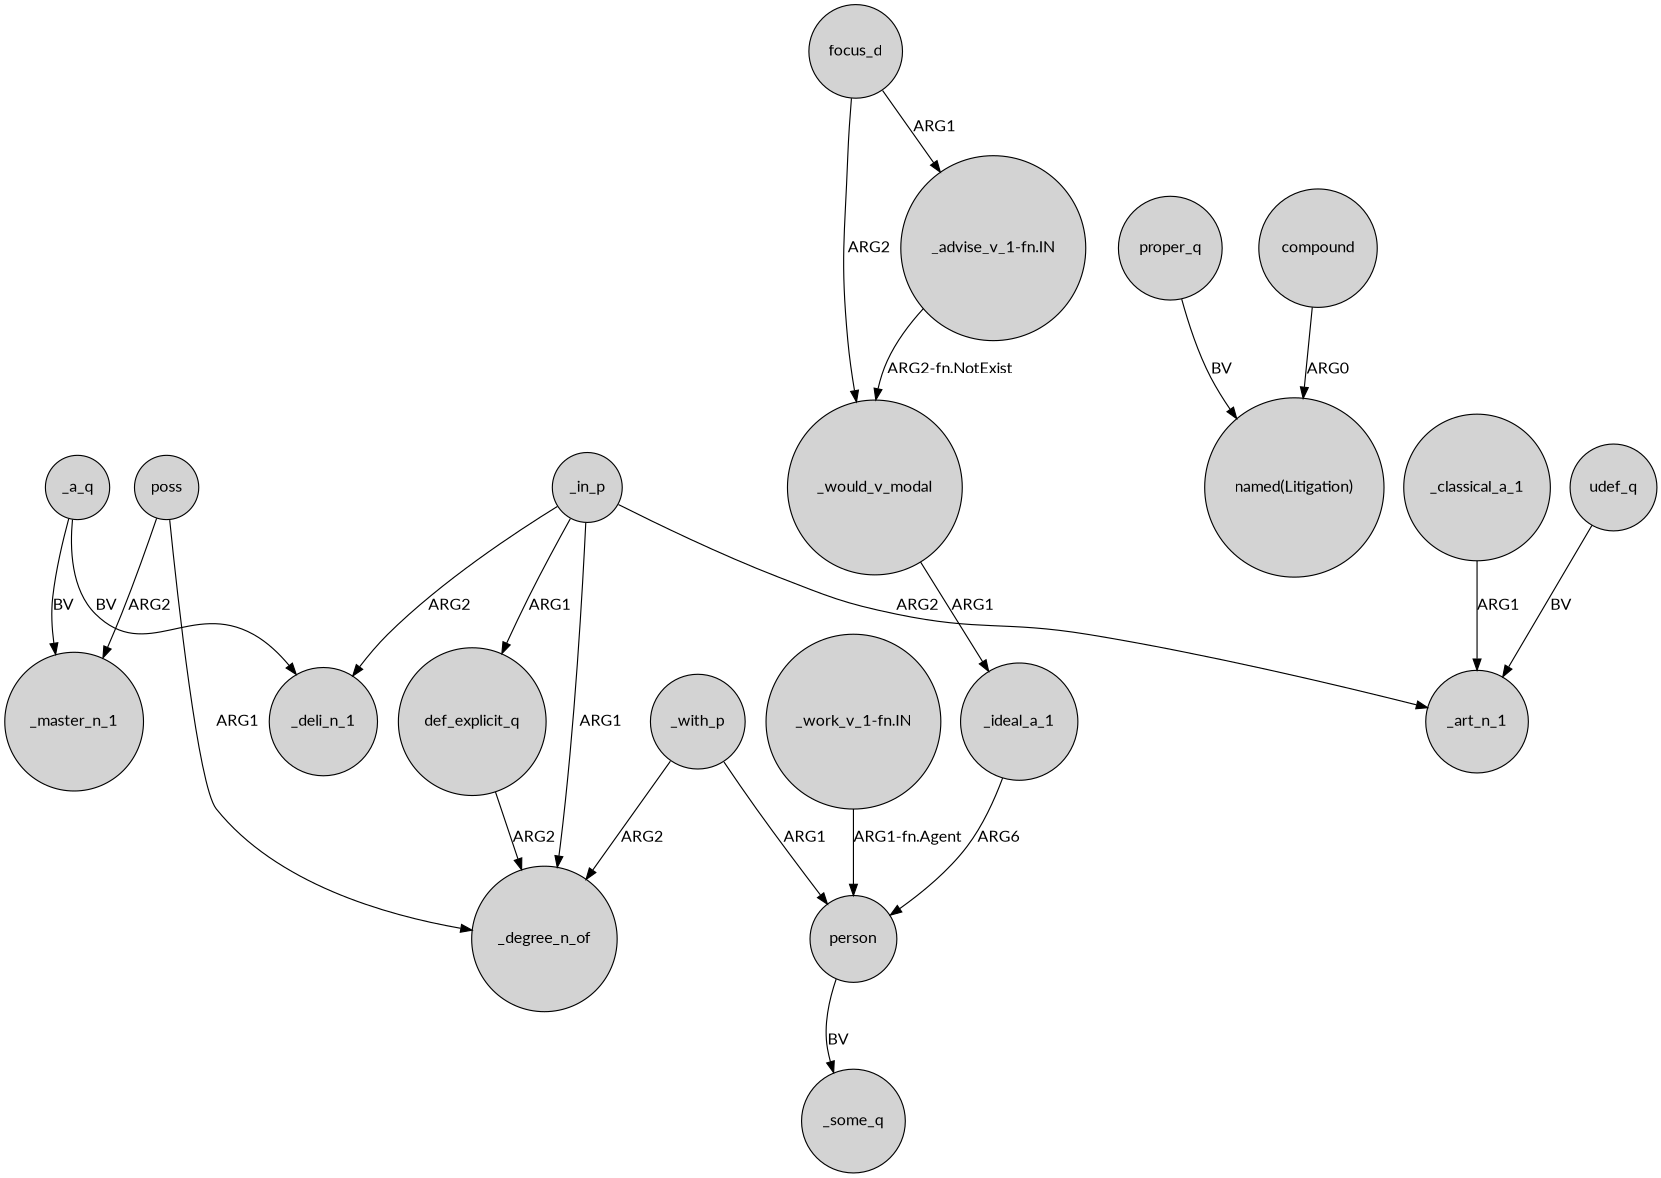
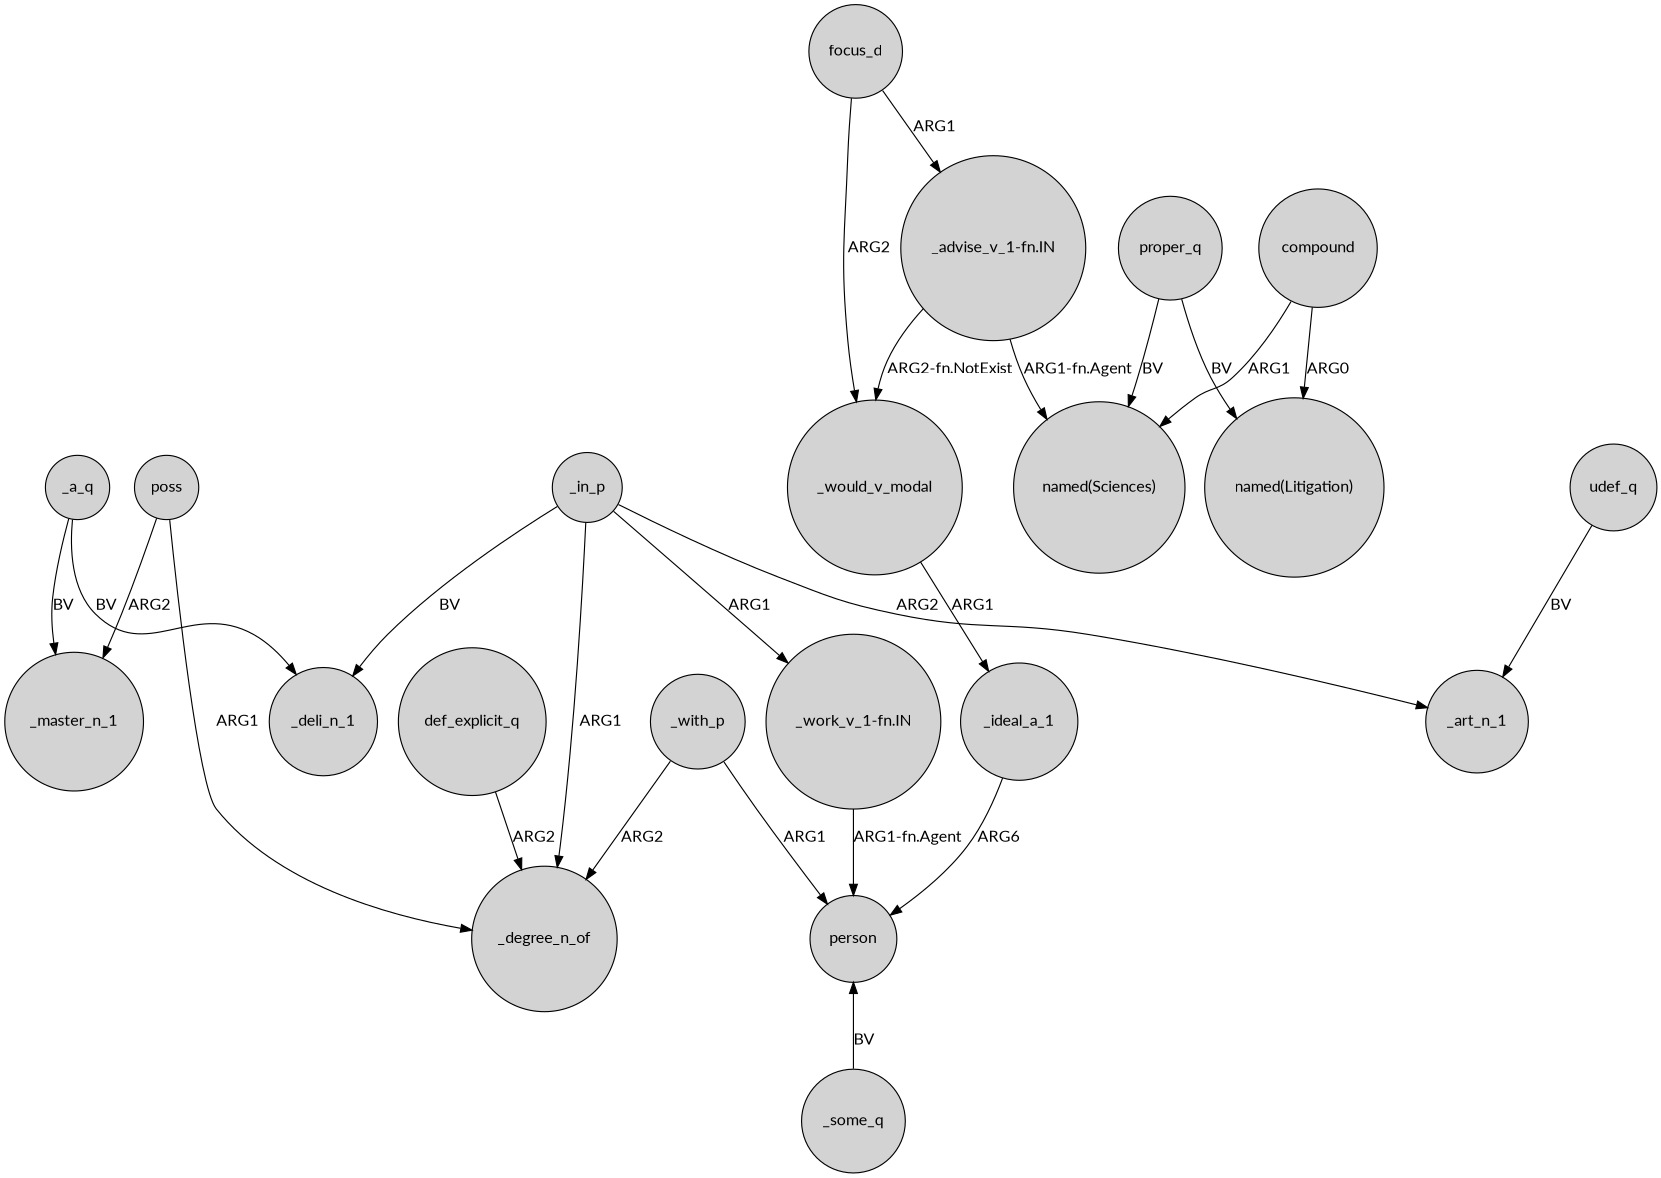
  digraph {
    fontname=Lato
    node [fontname=Lato shape=circle style=filled]
    edge [fontname=Lato]
    poss
    _master_n_1
    _degree_n_of
    focus_d
    _would_v_modal
    "_advise_v_1-fn.IN"
    _ideal_a_1
+   "named(Sciences)"
    person
-   _classical_a_1
    _art_n_1
    _in_p
    "_work_v_1-fn.IN"
    _deli_n_1
    udef_q
    proper_q
    "named(Litigation)"
    compound
    def_explicit_q
    _with_p
    _some_q
    _a_q
    poss -> _master_n_1 [label=ARG2]
    poss -> _degree_n_of [label=ARG1]
    focus_d -> _would_v_modal [label=ARG2]
    focus_d -> "_advise_v_1-fn.IN" [label=ARG1]
    _would_v_modal -> _ideal_a_1 [label=ARG1]
    "_advise_v_1-fn.IN" -> _would_v_modal [label="ARG2-fn.NotExist"]
+   "_advise_v_1-fn.IN" -> "named(Sciences)" [label="ARG1-fn.Agent"]
    _ideal_a_1 -> person [label=ARG6]
-   _classical_a_1 -> _art_n_1 [label=ARG1]
    _in_p -> _degree_n_of [label=ARG1]
    _in_p -> _art_n_1 [label=ARG2]
-   _in_p -> def_explicit_q [label=ARG1]
-   _in_p -> _deli_n_1 [label=ARG2]
+   _in_p -> "_work_v_1-fn.IN" [label=ARG1]
+   _in_p -> _deli_n_1 [label=BV]
    "_work_v_1-fn.IN" -> person [label="ARG1-fn.Agent"]
    udef_q -> _art_n_1 [label=BV]
+   proper_q -> "named(Sciences)" [label=BV]
    proper_q -> "named(Litigation)" [label=BV]
+   compound -> "named(Sciences)" [label=ARG1]
    compound -> "named(Litigation)" [label=ARG0]
    def_explicit_q -> _degree_n_of [label=ARG2]
    _with_p -> _degree_n_of [label=ARG2]
    _with_p -> person [label=ARG1]
-   person -> _some_q [label=BV]
+   _some_q -> person [label=BV]
    _a_q -> _master_n_1 [label=BV]
    _a_q -> _deli_n_1 [label=BV]
  }
